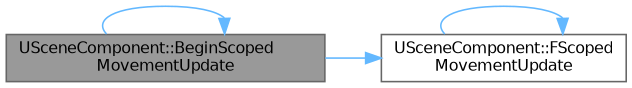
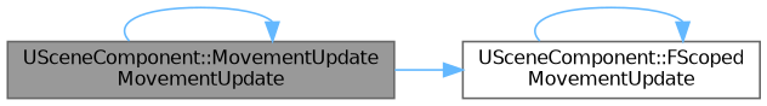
  digraph {
    rankdir=LR
    node [fontname=Helvetica fontsize=10 shape=box style=filled]
    edge [color=steelblue1 fontname=Helvetica fontsize=10 labelfontname=Helvetica labelfontsize=10 style=solid]
-   n1 [color=gray40 fillcolor=grey60 fontcolor=black height=0.2 label="USceneComponent::BeginScoped\lMovementUpdate" width=0.4]
+   n1 [color=gray40 fillcolor=grey60 fontcolor=black height=0.2 label="USceneComponent::MovementUpdate\lMovementUpdate" width=0.4]
    n2 [color=grey40 fillcolor=white height=0.2 label="USceneComponent::FScoped\lMovementUpdate" width=0.4]
    n1 -> n1
    n1 -> n2
    n2 -> n2
  }
